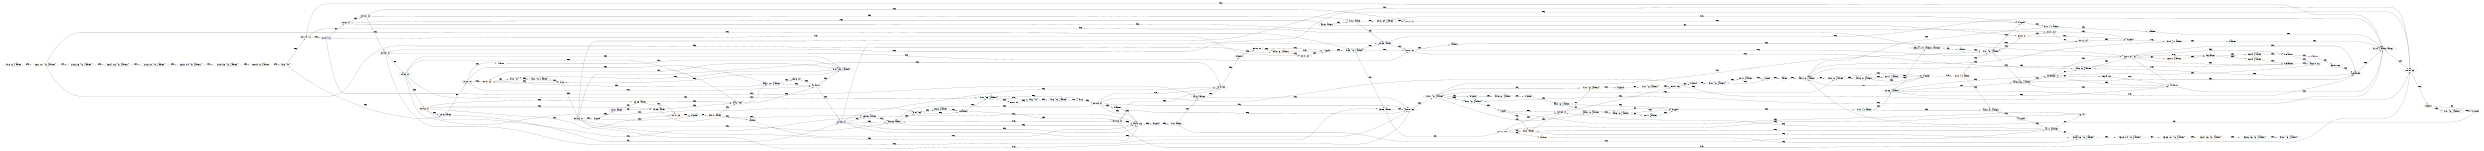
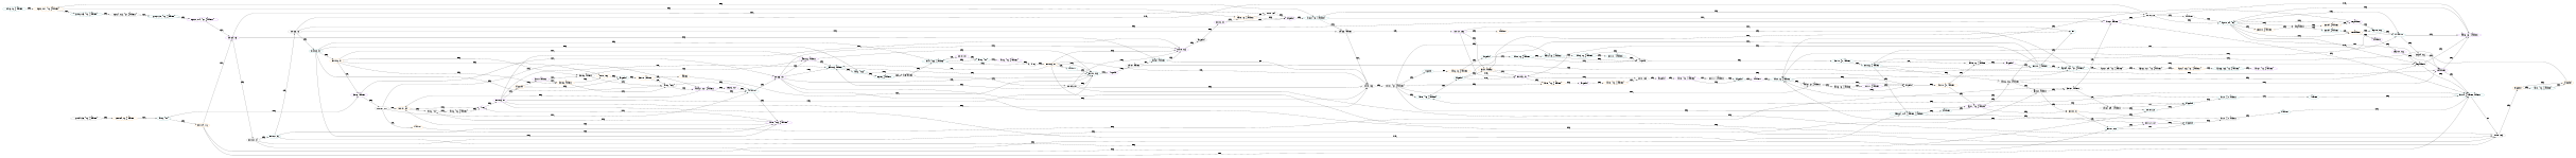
  digraph {
    rankdir=LR
    node [color=teal]
    n1 [label="sub sp , sp , # address"]
    n2 [color=darkorange label="stp x2 , x27 , [ sp , # address ]"]
    n3 [label="stp x26 , x25 , [ sp , # address ]"]
    n4 [color=darkorange label="add x0 , sp , # address"]
    n5 [label="ldr x22 , [ sp , # address ]"]
    n6 [color=gray40 label="stp x24 , x23 , [ sp , # address ]"]
    n7 [color=gray40 label="mov x1 , x24"]
    n8 [color=purple label="bl symbol"]
    n9 [color=gray40 label="cbz x22 , address"]
    n10 [color=purple label="cbz x22 , address"]
    n11 [color=gray40 label="mov x8 , x22"]
    n12 [label="stp x22 , x21 , [ sp , # address ]"]
    n13 [color=purple label="stp x20 , x19 , [ sp , # address ]"]
    n14 [color=gray40 label="stp x29 , x30 , [ sp , # address ]"]
    n15 [color=darkorange label="cmn x29 , sp , # address"]
    n16 [label="ldr x8 , [ x0 ]"]
    n17 [color=darkorange label="mov w19 , w6"]
    n18 [color=purple label="cbz x8 , address"]
    n19 [color=purple label="mov x24 , x5"]
    n20 [label="ubfx w24 , w19 , # address , # address"]
    n21 [label="tbz w19 , # address , address"]
    n22 [color=purple label="mov x23 , xzr"]
    n23 [color=gray40 label="mov x27 , xzr"]
    n24 [color=gray40 label="mov x20 , x4"]
    n25 [label="cbz x24 , address"]
    n26 [label="b address"]
    n27 [color=purple label="mov w2 , w24"]
    n28 [color=gray40 label="mov x0 , x23"]
    n29 [label="ldr x0 , [ sp , # address ]"]
    n30 [label="mov x21 , x3"]
    n31 [color=gray40 label="cbz x20 , address"]
    n32 [label="mov x1 , x20"]
    n33 [color=gray40 label="mov x0 , x23"]
    n34 [color=purple label="mov x0 , x23"]
    n35 [color=gray40 label="mov x22 , x2"]
    n36 [color=gray40 label="cbz x21 , address"]
    n37 [label="mov x0 , x21"]
    n38 [color=darkorange label="mov x0 , x1"]
    n39 [label="bl symbol"]
    n40 [label="mov x25 , x0"]
    n41 [color=gray40 label="sub x2 , x29 , # address"]
    n42 [label="bl symbol"]
    n43 [color=darkorange label="mov x26 , x1"]
    n44 [color=purple label="ldr x0 , [ x25 , # address ]"]
    n45 [label="ldr x8 , [ x25 ]"]
    n46 [label="ldr x0 , [ x25 , # address ]"]
    n47 [color=gray40 label="ldr x8 , [ x25 ]"]
    n48 [color=purple label="mov w0 , cmp"]
    n49 [color=gray40 label="b address"]
    n50 [label="ldp x10 , x9 , [ x8 ]"]
    n51 [color=purple label="add x8 , x8 , # address"]
    n52 [color=purple label="cbnz x26 , address"]
    n53 [color=gray40 label="cbz x26 , address"]
    n54 [color=darkorange label="cbz x26 , address"]
    n55 [color=darkorange label="mov x1 , x26"]
    n56 [color=darkorange label="mov x1 , x27"]
    n57 [color=gray40 label="ldr x8 , [ x0 ]"]
    n58 [color=purple label="blr x8"]
    n59 [label="cmp x8 , # address"]
    n60 [color=gray40 label="b.ne address"]
    n61 [color=purple label="mov x1 , xzr"]
    n62 [label="ldr x8 , [ x0 ]"]
    n63 [color=gray40 label="blr x8"]
    n64 [color=purple label="add x27 , x27 , # address"]
    n65 [label="b.ls address"]
    n66 [label="mov x0 , x23"]
    n67 [label="cbnz x23 , address"]
    n68 [label="bl symbol"]
    n69 [color=darkorange label="b address"]
    n70 [color=purple label="bl symbol"]
    n71 [color=gray40 label="str xzr , [ sp , # address ]"]
    n72 [color=gray40 label="bl symbol"]
    n73 [color=darkorange label="bl symbol"]
    n74 [color=purple label="cmp x8 , x27"]
    n75 [color=gray40 label="ldr x8 , [ x8 , # address ]"]
    n76 [color=purple label="mov x23 , x0"]
    n77 [color=gray40 label="cbz x0 , address"]
    n78 [label="mov w0 , # address"]
    n79 [label="ldp x29 , x30 , [ sp , # address ]"]
    n80 [label=ret]
    n81 [color=darkorange label="cbz x0 , address"]
    n82 [color=purple label="mov x25 , x0"]
    n83 [color=gray40 label="ldp x20 , x19 , [ sp , # address ]"]
    n84 [color=darkorange label="ldr x0 , [ sp , # address ]"]
    n85 [color=gray40 label="mov x1 , x25"]
    n86 [color=gray40 label="mov x23 , xzr"]
    n87 [color=darkorange label="bl symbol"]
    n88 [color=purple label="cbz x0 , address"]
    n89 [color=darkorange label="cbnz w0 , address"]
    n90 [color=gray40 label="ldp x22 , x21 , [ sp , # address ]"]
    n91 [label="bl symbol"]
    n92 [label="add x2 , sp , # address"]
    n93 [color=purple label="ldr x1 , [ sp , # address ]"]
    n94 [color=gray40 label="add x2 , sp , # address"]
    n95 [color=purple label="mov x2 , x0"]
    n96 [color=purple label="ldr x8 , [ x8 , # address ]"]
    n97 [color=darkorange label="mov x23 , x0"]
    n98 [color=darkorange label="add x8 , sp , # address"]
    n99 [color=gray40 label="bl symbol"]
    n100 [label="add x3 , sp , # address"]
    n101 [color=gray40 label="add x26 , x26 , # address"]
    n102 [color=gray40 label="bl symbol"]
    n103 [color=gray40 label="add x3 , sp , # address"]
    n104 [label="bl symbol"]
    n105 [color=purple label="bl symbol"]
    n106 [label="bl symbol"]
    n107 [label="add x0 , sp , # address"]
    n108 [label="tbz w0 , # 0 , address"]
    n109 [label="mov w1 , # address"]
    n110 [color=gray40 label="add x0 , sp , # address"]
    n111 [label="mov x26 , # address"]
    n112 [color=purple label="bl symbol"]
    n113 [label="b.hi address"]
    n114 [color=purple label="b.lo address"]
    n115 [color=gray40 label="b.eq address"]
    n116 [color=gray40 label="cmp x9 , x26"]
    n117 [color=darkorange label="b address"]
    n118 [label="b address"]
    n119 [color=darkorange label="b address"]
    n120 [label="tbz w0 , # 0 , address"]
    n121 [color=gray40 label="tbz w0 , # 0 , address"]
    n122 [color=darkorange label="ldp x24 , x23 , [ sp , # address ]"]
    n123 [label="ldp x26 , x25 , [ sp , # address ]"]
    n124 [color=purple label="ldr x27 , [ sp , # address ]"]
    n125 [label="add x0 , sp , # address"]
    n126 [label="b address"]
    n127 [color=darkorange label="tbz w0 , # 0 , address"]
    n128 [color=darkorange label="cmn x10 , # address"]
    n129 [color=gray40 label="b.eq address"]
    n130 [color=purple label="b.eq address"]
    n131 [color=darkorange label="b.ne address"]
    n132 [label="b address"]
    n133 [color=purple label="mov w1 , # address"]
    n134 [label="ldr x1 , [ sp , # address ]"]
    n135 [color=darkorange label="bl symbol"]
    n136 [color=darkorange label="cmn x9 , # address"]
    n137 [label="cmn x9 , # address"]
    n138 [label="cmp x10 , x26"]
    n139 [color=purple label="b address"]
    n140 [color=purple label="bl symbol"]
    n141 [color=darkorange label="ldr x0 , [ sp , # address ]"]
    n142 [color=purple label="ldr x0 , [ sp , # address ]"]
    n143 [color=gray40 label="mov w1 , # address"]
    n144 [label="bl symbol"]
    n145 [color=purple label="b address"]
    n146 [color=purple label="cmp x10 , x26"]
    n1 -> n2 [label=CFG]
    n2 -> n3 [label=CFG]
    n2 -> n4 [label=DFG]
    n2 -> n5 [label=DFG]
    n3 -> n6 [label=CFG]
    n4 -> n7 [label=CFG]
    n4 -> n8 [label=DFG]
    n5 -> n9 [label=DFG]
    n5 -> n10 [label=DFG]
    n5 -> n11 [label=DFG]
    n6 -> n12 [label=CFG]
    n7 -> n8 [label=DFG]
    n8 -> n5 [label=CFG]
    n9 -> n33 [label=CFG]
    n9 -> n48 [label=CFG]
    n10 -> n11 [label=CFG]
    n10 -> n21 [label=CFG]
    n11 -> n49 [label=CFG]
    n11 -> n50 [label=DFG]
    n11 -> n51 [label=DFG]
    n12 -> n13 [label=CFG]
-   n13 -> n14 [label=CFG]
+   n13 -> n19 [label=CFG]
    n14 -> n15 [label=CFG]
    n15 -> n16 [label=CFG]
    n16 -> n17 [label=CFG]
    n16 -> n18 [label=DFG]
    n17 -> n19 [label=CFG]
    n17 -> n20 [label=DFG]
    n17 -> n21 [label=DFG]
    n18 -> n22 [label=CFG]
    n18 -> n23 [label=CFG]
    n19 -> n7 [label=DFG]
    n19 -> n24 [label=CFG]
    n19 -> n25 [label=DFG]
    n20 -> n26 [label=CFG]
    n20 -> n27 [label=DFG]
    n21 -> n28 [label=CFG]
    n21 -> n29 [label=CFG]
    n22 -> n28 [label=DFG]
    n22 -> n33 [label=DFG]
    n22 -> n34 [label=DFG]
    n22 -> n52 [label=CFG]
    n22 -> n66 [label=DFG]
    n22 -> n67 [label=DFG]
    n23 -> n56 [label=DFG]
    n23 -> n64 [label=DFG]
    n23 -> n65 [label=DFG]
    n23 -> n69 [label=CFG]
    n24 -> n30 [label=CFG]
    n24 -> n31 [label=DFG]
    n24 -> n32 [label=DFG]
    n25 -> n33 [label=CFG]
    n25 -> n34 [label=CFG]
    n26 -> n93 [label=CFG]
    n27 -> n39 [label=DFG]
    n28 -> n73 [label=CFG]
    n29 -> n104 [label=DFG]
    n30 -> n35 [label=CFG]
    n30 -> n36 [label=DFG]
    n30 -> n37 [label=DFG]
    n31 -> n36 [label=CFG]
    n31 -> n38 [label=CFG]
    n32 -> n27 [label=CFG]
    n32 -> n39 [label=DFG]
    n33 -> n71 [label=CFG]
    n34 -> n72 [label=DFG]
    n35 -> n9 [label=DFG]
    n35 -> n10 [label=DFG]
    n35 -> n11 [label=DFG]
    n35 -> n40 [label=CFG]
    n36 -> n10 [label=CFG]
    n36 -> n41 [label=CFG]
    n37 -> n42 [label=DFG]
    n38 -> n32 [label=CFG]
    n38 -> n39 [label=DFG]
    n39 -> n121 [label=DFG]
    n40 -> n43 [label=CFG]
    n40 -> n44 [label=DFG]
    n40 -> n45 [label=DFG]
    n40 -> n46 [label=DFG]
    n40 -> n47 [label=DFG]
    n41 -> n37 [label=CFG]
    n41 -> n42 [label=DFG]
    n42 -> n120 [label=DFG]
    n43 -> n18 [label=CFG]
    n43 -> n52 [label=DFG]
    n43 -> n53 [label=DFG]
    n43 -> n54 [label=DFG]
    n43 -> n55 [label=DFG]
    n44 -> n56 [label=CFG]
    n44 -> n57 [label=DFG]
    n44 -> n58 [label=DFG]
    n45 -> n59 [label=CFG]
    n45 -> n60 [label=DFG]
    n46 -> n61 [label=CFG]
    n46 -> n62 [label=DFG]
    n46 -> n63 [label=DFG]
    n47 -> n64 [label=CFG]
    n47 -> n65 [label=DFG]
    n48 -> n80 [label=DFG]
    n48 -> n81 [label=DFG]
    n48 -> n82 [label=DFG]
    n48 -> n117 [label=CFG]
    n49 -> n50 [label=CFG]
    n50 -> n113 [label=DFG]
    n50 -> n114 [label=DFG]
    n50 -> n115 [label=DFG]
    n50 -> n128 [label=CFG]
    n50 -> n129 [label=DFG]
    n50 -> n130 [label=DFG]
    n50 -> n131 [label=DFG]
    n51 -> n50 [label=DFG]
    n52 -> n66 [label=CFG]
    n52 -> n67 [label=CFG]
    n53 -> n47 [label=CFG]
    n53 -> n52 [label=CFG]
    n54 -> n47 [label=CFG]
    n54 -> n55 [label=CFG]
    n55 -> n68 [label=DFG]
    n56 -> n57 [label=CFG]
    n56 -> n58 [label=DFG]
    n57 -> n75 [label=DFG]
    n58 -> n76 [label=DFG]
    n59 -> n60 [label=CFG]
    n60 -> n46 [label=CFG]
    n60 -> n86 [label=CFG]
    n61 -> n62 [label=CFG]
    n62 -> n96 [label=DFG]
    n63 -> n97 [label=DFG]
    n64 -> n56 [label=DFG]
    n64 -> n65 [label=DFG]
    n64 -> n74 [label=CFG]
    n65 -> n22 [label=CFG]
    n65 -> n44 [label=CFG]
    n66 -> n70 [label=DFG]
    n67 -> n45 [label=CFG]
    n67 -> n66 [label=CFG]
    n68 -> n89 [label=DFG]
    n69 -> n44 [label=CFG]
    n70 -> n77 [label=DFG]
    n71 -> n29 [label=DFG]
    n71 -> n84 [label=DFG]
    n71 -> n91 [label=CFG]
    n71 -> n92 [label=DFG]
    n71 -> n93 [label=DFG]
    n71 -> n94 [label=DFG]
    n72 -> n95 [label=DFG]
    n73 -> n134 [label=CFG]
    n73 -> n135 [label=DFG]
    n74 -> n65 [label=CFG]
    n75 -> n58 [label=DFG]
    n76 -> n28 [label=DFG]
    n76 -> n33 [label=DFG]
    n76 -> n34 [label=DFG]
    n76 -> n66 [label=DFG]
    n76 -> n67 [label=DFG]
    n76 -> n87 [label=CFG]
    n77 -> n25 [label=CFG]
    n77 -> n78 [label=CFG]
    n78 -> n79 [label=CFG]
    n78 -> n80 [label=CFG]
    n78 -> n81 [label=DFG]
    n78 -> n82 [label=DFG]
    n79 -> n83 [label=CFG]
    n81 -> n79 [label=CFG]
    n81 -> n82 [label=CFG]
    n82 -> n84 [label=CFG]
    n82 -> n85 [label=DFG]
    n83 -> n90 [label=CFG]
    n84 -> n105 [label=DFG]
    n85 -> n140 [label=CFG]
    n86 -> n28 [label=DFG]
    n86 -> n33 [label=DFG]
    n86 -> n34 [label=DFG]
    n86 -> n66 [label=DFG]
    n86 -> n67 [label=DFG]
    n87 -> n68 [label=DFG]
    n87 -> n88 [label=DFG]
    n88 -> n53 [label=CFG]
    n88 -> n54 [label=CFG]
    n89 -> n47 [label=CFG]
    n89 -> n119 [label=CFG]
    n90 -> n122 [label=CFG]
    n91 -> n98 [label=CFG]
    n92 -> n99 [label=DFG]
    n92 -> n100 [label=CFG]
    n93 -> n38 [label=DFG]
    n93 -> n42 [label=DFG]
    n93 -> n101 [label=CFG]
    n94 -> n102 [label=DFG]
    n94 -> n103 [label=CFG]
    n95 -> n4 [label=CFG]
    n95 -> n8 [label=DFG]
    n96 -> n63 [label=DFG]
    n97 -> n28 [label=DFG]
    n97 -> n33 [label=DFG]
    n97 -> n34 [label=DFG]
    n97 -> n66 [label=DFG]
    n97 -> n67 [label=DFG]
    n97 -> n118 [label=CFG]
    n98 -> n106 [label=CFG]
    n99 -> n108 [label=DFG]
    n100 -> n99 [label=DFG]
    n100 -> n109 [label=CFG]
+   n101 -> n31 [label=CFG]
    n101 -> n113 [label=DFG]
    n101 -> n114 [label=DFG]
    n101 -> n115 [label=DFG]
    n102 -> n127 [label=DFG]
    n103 -> n102 [label=DFG]
    n103 -> n133 [label=CFG]
    n104 -> n80 [label=DFG]
    n104 -> n81 [label=DFG]
    n104 -> n82 [label=DFG]
    n105 -> n141 [label=CFG]
    n106 -> n107 [label=CFG]
    n107 -> n92 [label=CFG]
    n107 -> n99 [label=DFG]
    n108 -> n110 [label=CFG]
    n108 -> n111 [label=CFG]
    n109 -> n99 [label=CFG]
    n110 -> n112 [label=DFG]
    n111 -> n20 [label=CFG]
    n111 -> n101 [label=DFG]
    n111 -> n113 [label=DFG]
    n111 -> n114 [label=DFG]
    n111 -> n115 [label=DFG]
    n112 -> n78 [label=CFG]
    n113 -> n51 [label=CFG]
    n113 -> n116 [label=CFG]
    n114 -> n21 [label=CFG]
-   n114 -> n113 [label=CFG]
+   n114 -> n51 [label=CFG]
    n115 -> n21 [label=CFG]
    n115 -> n51 [label=CFG]
    n116 -> n114 [label=CFG]
    n117 -> n79 [label=CFG]
    n118 -> n66 [label=CFG]
    n119 -> n66 [label=CFG]
    n120 -> n125 [label=CFG]
    n120 -> n132 [label=CFG]
    n121 -> n125 [label=CFG]
    n121 -> n126 [label=CFG]
    n122 -> n123 [label=CFG]
    n123 -> n124 [label=CFG]
    n125 -> n94 [label=CFG]
    n125 -> n102 [label=DFG]
    n126 -> n21 [label=CFG]
    n127 -> n93 [label=CFG]
    n127 -> n110 [label=CFG]
    n128 -> n129 [label=CFG]
    n129 -> n136 [label=CFG]
    n129 -> n137 [label=CFG]
    n130 -> n125 [label=CFG]
    n130 -> n138 [label=CFG]
    n131 -> n138 [label=CFG]
    n131 -> n139 [label=CFG]
    n132 -> n21 [label=CFG]
    n133 -> n102 [label=CFG]
    n134 -> n135 [label=DFG]
    n135 -> n125 [label=CFG]
    n136 -> n130 [label=CFG]
    n137 -> n131 [label=CFG]
    n138 -> n113 [label=CFG]
    n139 -> n146 [label=CFG]
    n140 -> n142 [label=CFG]
    n141 -> n85 [label=CFG]
    n142 -> n143 [label=CFG]
    n142 -> n144 [label=DFG]
    n143 -> n144 [label=CFG]
    n144 -> n145 [label=CFG]
    n145 -> n125 [label=CFG]
    n146 -> n115 [label=CFG]
  }
